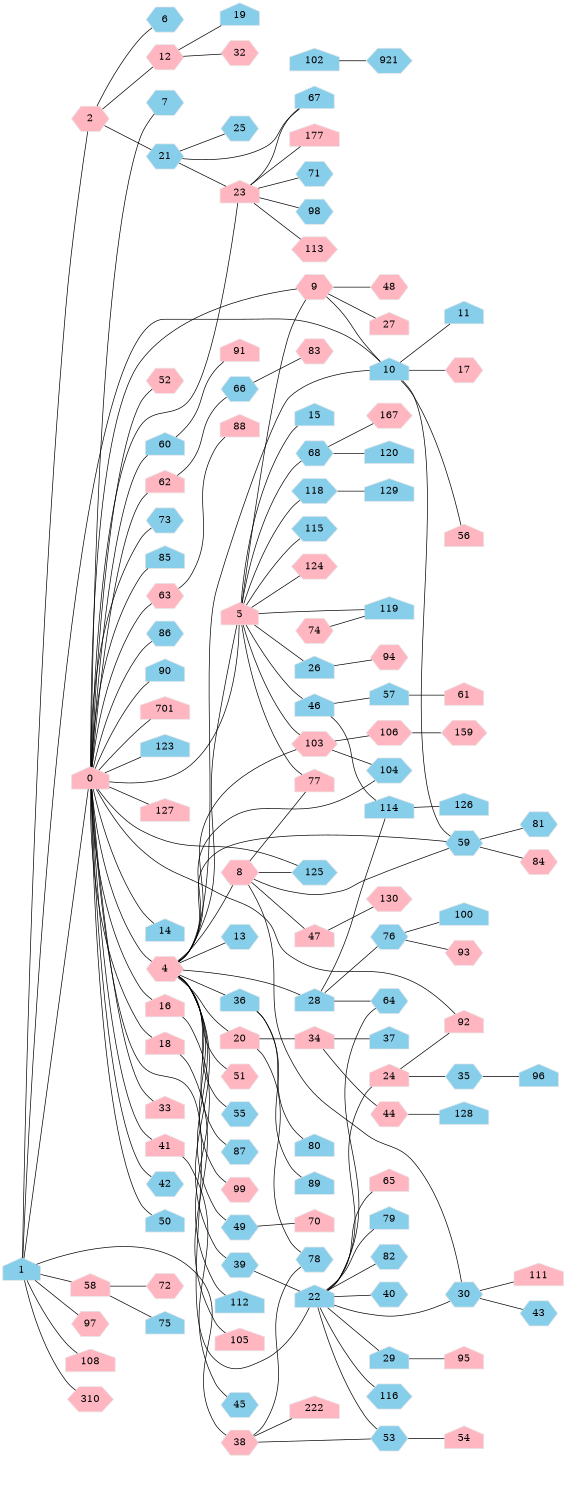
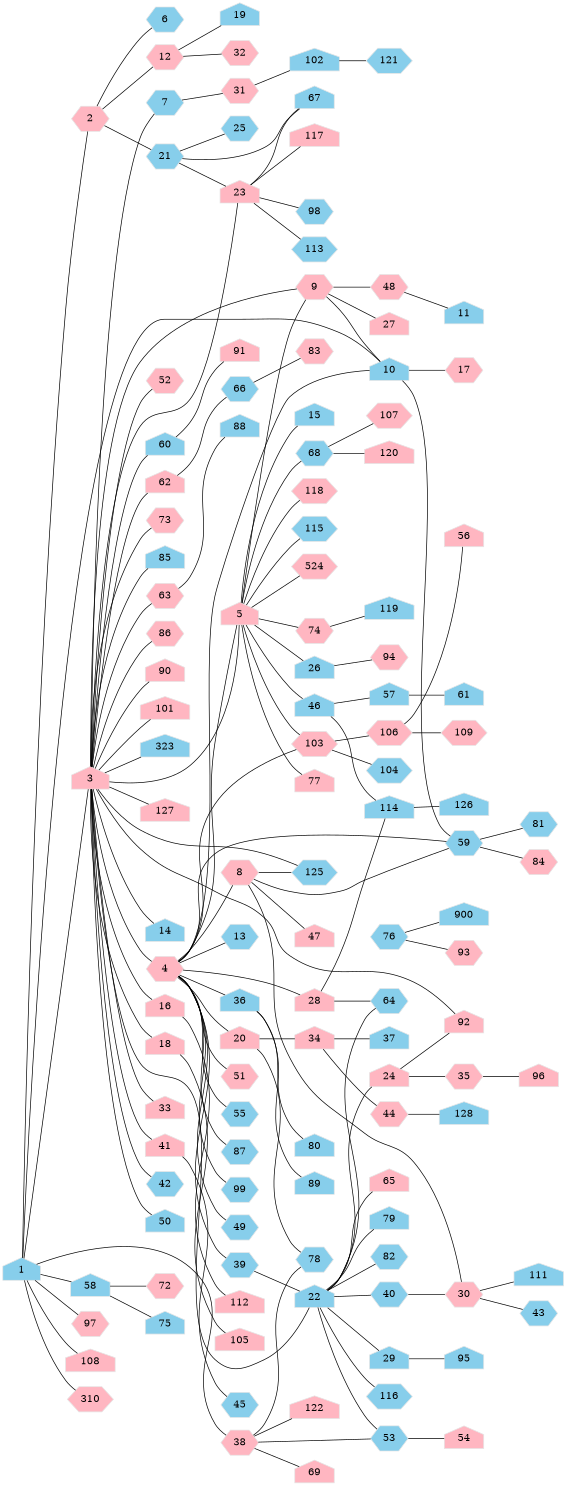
  graph {
    rankdir=LR
    node [color=gray90 fillcolor=skyblue shape=house style=filled]
    2 [fillcolor=lightpink shape=hexagon]
    1
-   3 [fillcolor=lightpink label=0]
+   3 [fillcolor=lightpink]
    10
    38 [fillcolor=lightpink shape=hexagon]
-   58 [fillcolor=lightpink]
+   58
    97 [fillcolor=lightpink shape=hexagon]
    108 [fillcolor=lightpink]
    n9 [fillcolor=lightpink label=310 shape=hexagon]
    6 [shape=hexagon]
    12 [fillcolor=lightpink shape=hexagon]
    21 [shape=hexagon]
    4 [fillcolor=lightpink shape=hexagon]
    5 [fillcolor=lightpink]
    7 [shape=hexagon]
    9 [fillcolor=lightpink shape=hexagon]
    14
    16 [fillcolor=lightpink]
    18 [fillcolor=lightpink]
    22
    23 [fillcolor=lightpink]
    33 [fillcolor=lightpink]
    41 [fillcolor=lightpink]
    42 [shape=hexagon]
    50
    52 [fillcolor=lightpink shape=hexagon]
    60
    62 [fillcolor=lightpink]
    63 [fillcolor=lightpink shape=hexagon]
-   73 [shape=hexagon]
+   73 [fillcolor=lightpink shape=hexagon]
    85
-   86 [shape=hexagon]
-   90
+   86 [fillcolor=lightpink shape=hexagon]
+   90 [fillcolor=lightpink]
    92 [fillcolor=lightpink]
-   101 [fillcolor=lightpink label=701]
-   123
+   101 [fillcolor=lightpink]
+   123 [label=323]
    125 [shape=hexagon]
    127 [fillcolor=lightpink]
    59 [shape=hexagon]
    11
    17 [fillcolor=lightpink shape=hexagon]
    56 [fillcolor=lightpink]
    78 [shape=hexagon]
    53 [shape=hexagon]
-   122 [fillcolor=lightpink label=222]
+   69 [fillcolor=lightpink]
+   122 [fillcolor=lightpink]
    72 [fillcolor=lightpink shape=hexagon]
    75
    19
    32 [fillcolor=lightpink shape=hexagon]
    25 [shape=hexagon]
    67
    8 [fillcolor=lightpink shape=hexagon]
    13 [shape=hexagon]
    20 [fillcolor=lightpink]
-   28
+   28 [fillcolor=lightpink]
    36
    39 [shape=hexagon]
    49 [shape=hexagon]
    51 [fillcolor=lightpink shape=hexagon]
    55 [shape=hexagon]
    87 [shape=hexagon]
-   99 [fillcolor=lightpink shape=hexagon]
+   99 [shape=hexagon]
    103 [fillcolor=lightpink shape=hexagon]
    104 [shape=hexagon]
    15
    26
    46
    68 [shape=hexagon]
    74 [fillcolor=lightpink shape=hexagon]
    77 [fillcolor=lightpink]
    115 [shape=hexagon]
-   118 [shape=hexagon]
-   124 [fillcolor=lightpink shape=hexagon]
+   118 [fillcolor=lightpink shape=hexagon]
+   124 [fillcolor=lightpink shape=hexagon label=524]
+   31 [fillcolor=lightpink shape=hexagon]
    27 [fillcolor=lightpink]
    48 [fillcolor=lightpink shape=hexagon]
-   112
+   112 [fillcolor=lightpink]
    105 [fillcolor=lightpink]
-   30 [shape=hexagon]
+   30 [fillcolor=lightpink shape=hexagon]
    24 [fillcolor=lightpink]
    29
    40 [shape=hexagon]
    64 [shape=hexagon]
    65 [fillcolor=lightpink]
    79
    82 [shape=hexagon]
    116 [shape=hexagon]
-   71 [shape=hexagon]
    98 [shape=hexagon]
-   113 [fillcolor=lightpink shape=hexagon]
-   117 [fillcolor=lightpink label=177]
+   113 [shape=hexagon]
+   117 [fillcolor=lightpink]
    45 [shape=hexagon]
    91 [fillcolor=lightpink]
    66 [shape=hexagon]
-   88 [fillcolor=lightpink]
+   88
    47 [fillcolor=lightpink]
    34 [fillcolor=lightpink]
    76 [shape=hexagon]
    114
    80
    89
-   70 [fillcolor=lightpink]
    81 [shape=hexagon]
    84 [fillcolor=lightpink shape=hexagon]
    106 [fillcolor=lightpink shape=hexagon]
    94 [fillcolor=lightpink shape=hexagon]
    57
-   107 [fillcolor=lightpink shape=hexagon label=167]
-   120
+   107 [fillcolor=lightpink shape=hexagon]
+   120 [fillcolor=lightpink]
    119
    83 [fillcolor=lightpink shape=hexagon]
-   129
    102
    43 [shape=hexagon]
-   111 [fillcolor=lightpink]
-   130 [fillcolor=lightpink shape=hexagon]
+   111
    37
    44 [fillcolor=lightpink shape=hexagon]
-   35 [shape=hexagon]
-   95 [fillcolor=lightpink]
+   35 [fillcolor=lightpink shape=hexagon]
+   95
    54 [fillcolor=lightpink]
-   96
+   96 [fillcolor=lightpink]
    93 [fillcolor=lightpink shape=hexagon]
-   100
+   100 [label=900]
    126
-   121 [shape=hexagon label=921]
+   121 [shape=hexagon]
    128
-   61 [fillcolor=lightpink]
-   109 [fillcolor=lightpink shape=hexagon label=159]
+   61
+   109 [fillcolor=lightpink shape=hexagon]
    2 -- 6
    2 -- 12
    2 -- 21
    1 -- 2
    1 -- 3
    1 -- 10
    1 -- 38
    1 -- 58
    1 -- 97
    1 -- 108
    1 -- n9
    3 -- 4
    3 -- 5
    3 -- 7
    3 -- 9
    3 -- 14
    3 -- 16
    3 -- 18
    3 -- 22
    3 -- 23
    3 -- 33
    3 -- 41
    3 -- 42
    3 -- 50
    3 -- 52
    3 -- 60
    3 -- 62
    3 -- 63
    3 -- 73
    3 -- 85
    3 -- 86
    3 -- 90
    3 -- 92
    3 -- 101
    3 -- 123
    3 -- 125
    3 -- 127
    10 -- 59
-   10 -- 11
+   48 -- 11
    10 -- 17
-   10 -- 56
+   106 -- 56
    38 -- 78
    38 -- 53
+   38 -- 69
    38 -- 122
    58 -- 72
    58 -- 75
    12 -- 19
    12 -- 32
    21 -- 23
    21 -- 25
    21 -- 67
    4 -- 10
    4 -- 5
    4 -- 59
    4 -- 8
    4 -- 13
    4 -- 20
    4 -- 28
    4 -- 36
    4 -- 39
    4 -- 49
    4 -- 51
    4 -- 55
    4 -- 87
    4 -- 99
    4 -- 103
-   4 -- 104
    5 -- 9
    5 -- 103
    5 -- 15
    5 -- 26
    5 -- 46
    5 -- 68
-   5 -- 119
+   5 -- 74
    5 -- 77
    5 -- 115
    5 -- 118
    5 -- 124
+   7 -- 31
    9 -- 10
    9 -- 27
    9 -- 48
    16 -- 112
    18 -- 105
    22 -- 53
-   22 -- 30
+   40 -- 30
    22 -- 24
    22 -- 29
    22 -- 40
    22 -- 64
    22 -- 65
    22 -- 79
    22 -- 82
    22 -- 116
    23 -- 67
-   23 -- 71
    23 -- 98
    23 -- 113
    23 -- 117
    41 -- 45
    60 -- 91
    62 -- 66
    63 -- 88
    59 -- 81
    59 -- 84
    53 -- 54
    8 -- 125
    8 -- 59
-   8 -- 77
    8 -- 30
    8 -- 47
    20 -- 78
    20 -- 34
    28 -- 64
-   28 -- 76
    28 -- 114
    36 -- 80
    36 -- 89
    39 -- 22
-   49 -- 70
    103 -- 104
    103 -- 106
    26 -- 94
    46 -- 114
    46 -- 57
    68 -- 107
    68 -- 120
    74 -- 119
-   118 -- 129
+   31 -- 102
    30 -- 43
    30 -- 111
    24 -- 92
    24 -- 35
    29 -- 95
    66 -- 83
-   47 -- 130
    34 -- 37
    34 -- 44
    76 -- 93
    76 -- 100
    114 -- 126
    106 -- 109
    57 -- 61
    102 -- 121
    44 -- 128
    35 -- 96
  }
